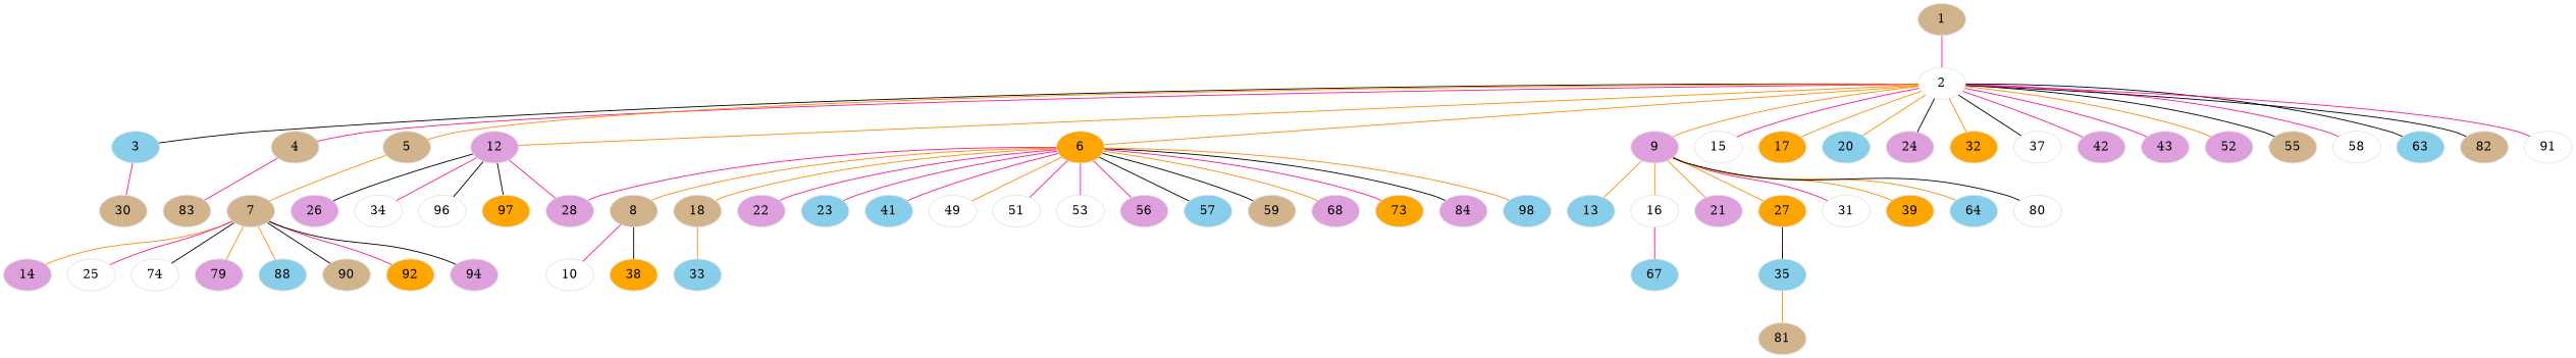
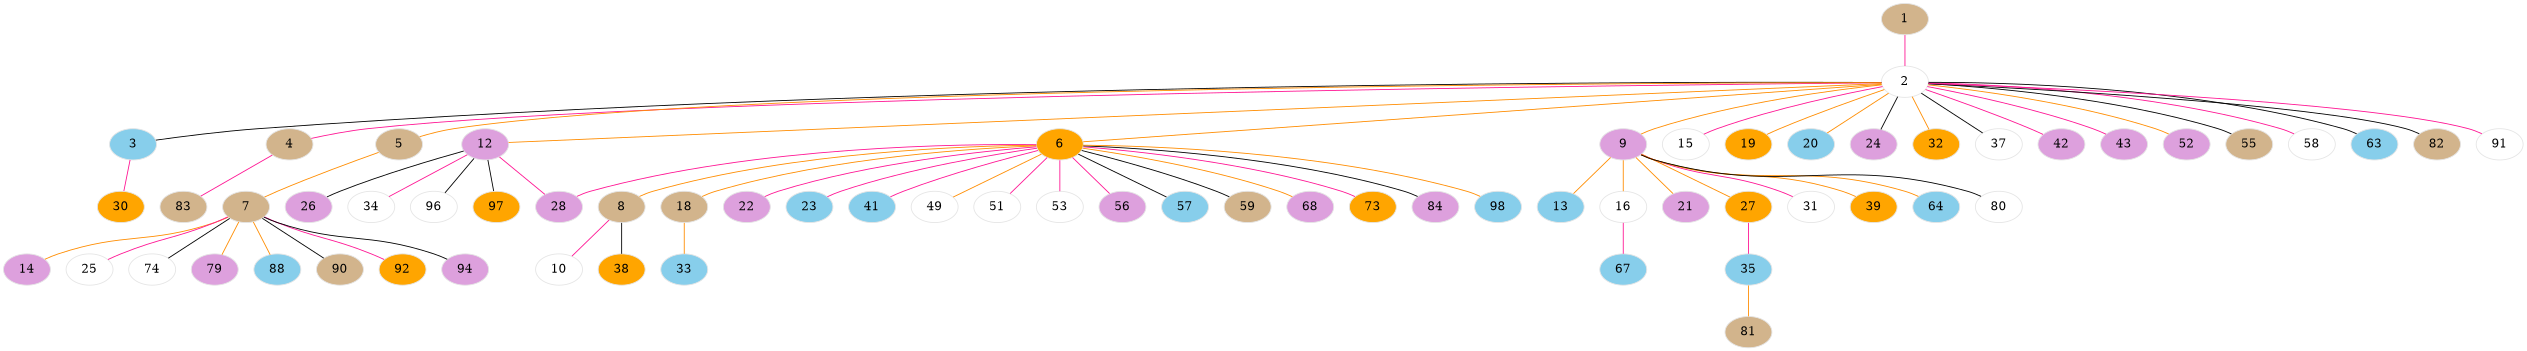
  graph {
    node [color=gray90 fillcolor=white style=filled]
    edge [color=deeppink]
    1 [fillcolor=tan]
    2
    3 [fillcolor=skyblue]
    4 [fillcolor=tan]
    5 [fillcolor=tan]
    6 [fillcolor=orange]
    9 [fillcolor=plum super="+11"]
    12 [fillcolor=plum super="+36"]
    15
-   19 [fillcolor=orange label=17]
+   19 [fillcolor=orange]
    20 [fillcolor=skyblue]
    24 [fillcolor=plum]
    32 [fillcolor=orange]
    37
    42 [fillcolor=plum]
    43 [fillcolor=plum]
    52 [fillcolor=plum]
    55 [fillcolor=tan]
    58
    63 [fillcolor=skyblue]
    82 [fillcolor=tan super="+93"]
    91
-   30 [fillcolor=tan super="+75"]
+   30 [fillcolor=orange super="+75"]
    83 [fillcolor=tan]
    7 [fillcolor=tan]
    8 [fillcolor=tan super="+61"]
    18 [fillcolor=tan super="+86+29"]
    22 [fillcolor=plum super="+71"]
    23 [fillcolor=skyblue]
    28 [fillcolor=plum]
    41 [fillcolor=skyblue]
    49
    51
    53 [super="+64+89"]
    56 [fillcolor=plum]
    57 [fillcolor=skyblue]
    59 [fillcolor=tan super="+95"]
    68 [fillcolor=plum]
    73 [fillcolor=orange]
    84 [fillcolor=plum]
    98 [fillcolor=skyblue]
    13 [fillcolor=skyblue]
    16 [super="+46+17"]
    21 [fillcolor=plum super="+62"]
    27 [fillcolor=orange super="+45+44"]
    31
    39 [fillcolor=orange]
    n48 [fillcolor=skyblue label=64]
    80
    26 [fillcolor=plum super="+76+66"]
    34 [super="+60"]
    96
    97 [fillcolor=orange]
    14 [fillcolor=plum]
    25
    74
    79 [fillcolor=plum]
    88 [fillcolor=skyblue]
    90 [fillcolor=tan]
    92 [fillcolor=orange]
    94 [fillcolor=plum]
    10
    38 [fillcolor=orange]
    33 [fillcolor=skyblue super="+87"]
    67 [fillcolor=skyblue]
    35 [fillcolor=skyblue]
    81 [fillcolor=tan]
    1 -- 2
    2 -- 3 [color=black]
    2 -- 4
    2 -- 5 [color=darkorange]
    2 -- 6 [color=darkorange]
    2 -- 9 [color=darkorange]
    2 -- 12 [color=darkorange]
    2 -- 15
    2 -- 19 [color=darkorange]
    2 -- 20 [color=darkorange]
    2 -- 24 [color=black]
    2 -- 32 [color=darkorange]
    2 -- 37 [color=black]
    2 -- 42
    2 -- 43
    2 -- 52 [color=darkorange]
    2 -- 55 [color=black]
    2 -- 58
    2 -- 63 [color=black]
    2 -- 82 [color=black]
    2 -- 91
    3 -- 30
    4 -- 83
    5 -- 7 [color=darkorange]
    6 -- 8 [color=darkorange]
    6 -- 18 [color=darkorange]
    6 -- 22
    6 -- 23
    6 -- 28
    6 -- 41
    6 -- 49 [color=darkorange]
    6 -- 51
    6 -- 53
    6 -- 56
    6 -- 57 [color=black]
    6 -- 59 [color=black]
    6 -- 68 [color=darkorange]
    6 -- 73
    6 -- 84 [color=black]
    6 -- 98 [color=darkorange]
    9 -- 13 [color=darkorange]
    9 -- 16 [color=darkorange]
    9 -- 21 [color=darkorange]
    9 -- 27 [color=darkorange]
    9 -- 31
    9 -- 39 [color=darkorange]
    9 -- n48 [color=darkorange]
    9 -- 80 [color=black]
    12 -- 28
    12 -- 26 [color=black]
    12 -- 34
    12 -- 96 [color=black]
    12 -- 97 [color=black]
    7 -- 14 [color=darkorange]
    7 -- 25
    7 -- 74 [color=black]
    7 -- 79 [color=darkorange]
    7 -- 88 [color=darkorange]
    7 -- 90 [color=black]
    7 -- 92
    7 -- 94 [color=black]
    8 -- 10
    8 -- 38 [color=black]
    18 -- 33 [color=darkorange]
    16 -- 67
-   27 -- 35 [color=black]
+   27 -- 35
    35 -- 81 [color=darkorange]
  }
